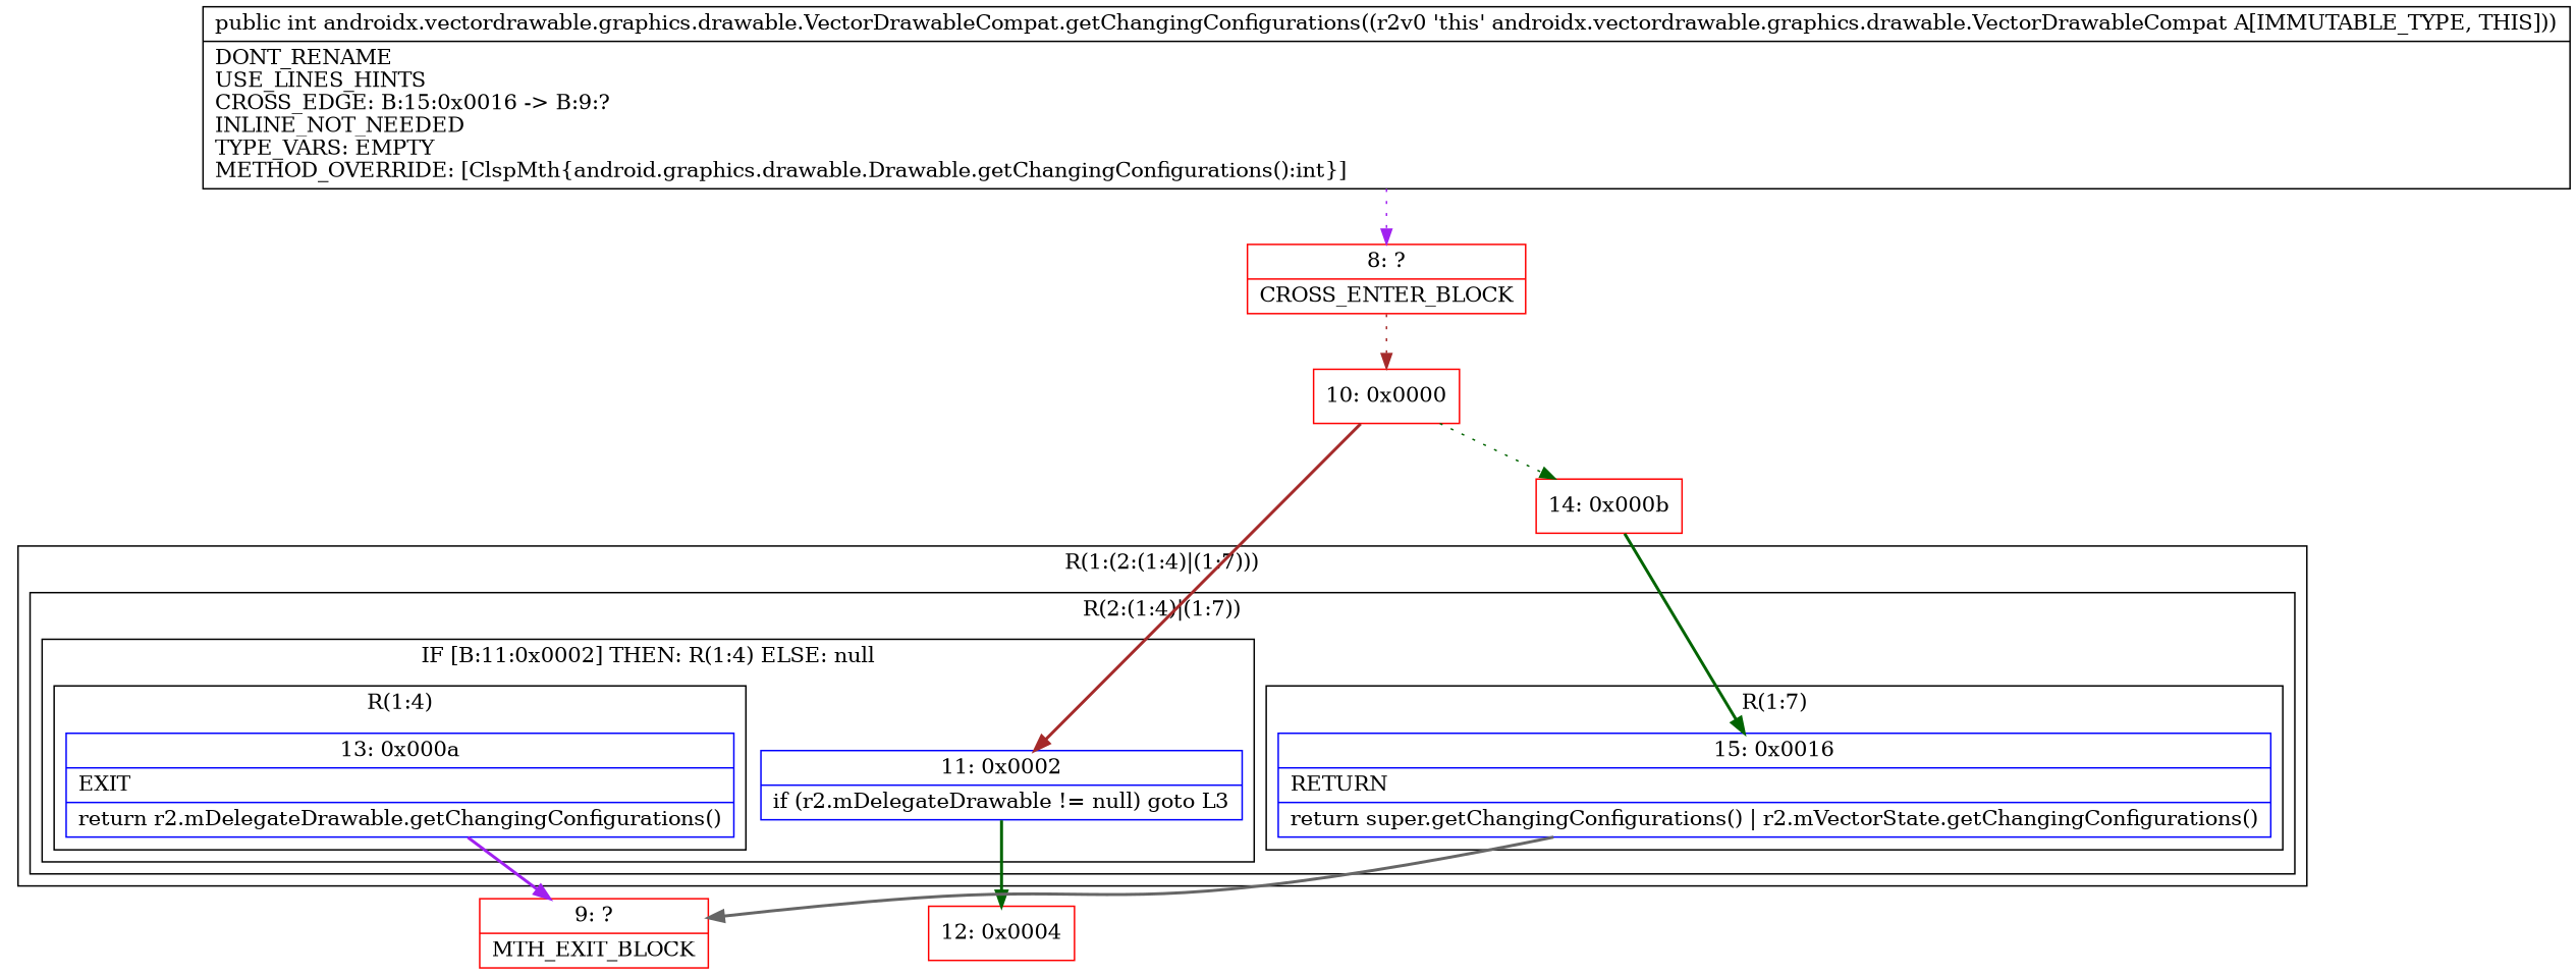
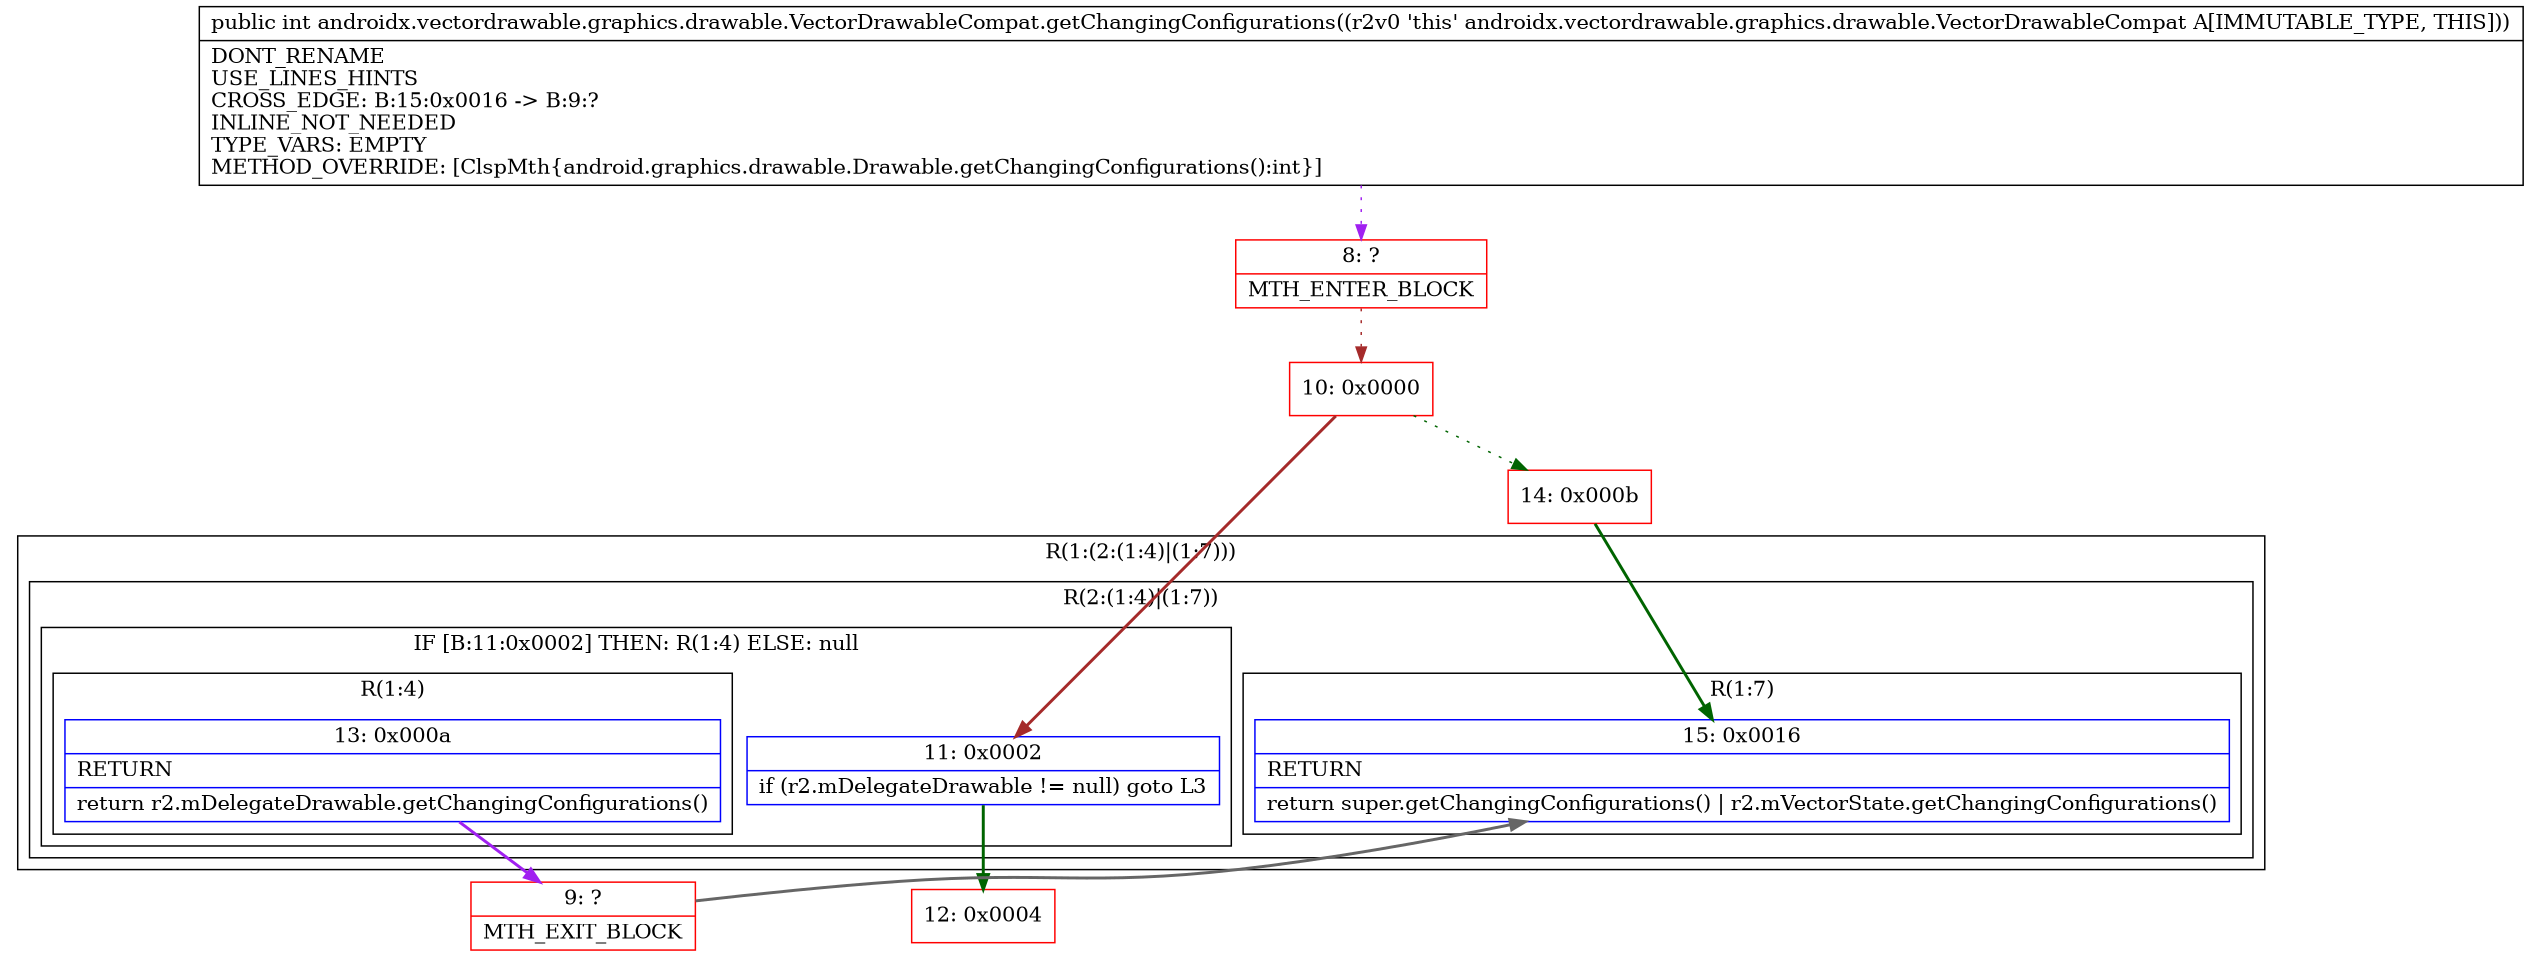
  digraph {
    node [color=red shape=record]
    edge [color=darkgreen style=bold]
-   n1 [color=blue label="{13\:\ 0x000a|EXIT\l|return r2.mDelegateDrawable.getChangingConfigurations()\l}"]
+   n1 [color=blue label="{13\:\ 0x000a|RETURN\l|return r2.mDelegateDrawable.getChangingConfigurations()\l}"]
    n2 [color=blue label="{11\:\ 0x0002|if (r2.mDelegateDrawable != null) goto L3\l}"]
    n3 [color=blue label="{15\:\ 0x0016|RETURN\l|return super.getChangingConfigurations() \| r2.mVectorState.getChangingConfigurations()\l}"]
    n4 [label="{9\:\ ?|MTH_EXIT_BLOCK\l}"]
    n5 [label="{12\:\ 0x0004}"]
    n6 [label="{14\:\ 0x000b}"]
-   n7 [label="{8\:\ ?|CROSS_ENTER_BLOCK\l}"]
+   n7 [label="{8\:\ ?|MTH_ENTER_BLOCK\l}"]
    n8 [label="{10\:\ 0x0000}"]
    n9 [label="{public int androidx.vectordrawable.graphics.drawable.VectorDrawableCompat.getChangingConfigurations((r2v0 'this' androidx.vectordrawable.graphics.drawable.VectorDrawableCompat A[IMMUTABLE_TYPE, THIS]))  | DONT_RENAME\lUSE_LINES_HINTS\lCROSS_EDGE: B:15:0x0016 \-\> B:9:?\lINLINE_NOT_NEEDED\lTYPE_VARS: EMPTY\lMETHOD_OVERRIDE: [ClspMth\{android.graphics.drawable.Drawable.getChangingConfigurations():int\}]\l}" color=""]
    subgraph cluster_1 {
      label="R(1:(2:(1:4)|(1:7)))"
      subgraph cluster_2 {
        label="R(2:(1:4)|(1:7))"
        subgraph cluster_3 {
          label="IF [B:11:0x0002] THEN: R(1:4) ELSE: null"
          n2
          subgraph cluster_4 {
            label="R(1:4)"
            n1
          }
        }
        subgraph cluster_5 {
          label="R(1:7)"
          n3
        }
      }
    }
    n1 -> n4 [color=purple]
    n2 -> n5
-   n3 -> n4 [color=gray40]
+   n4 -> n3 [color=gray40]
    n6 -> n3
    n7 -> n8 [color=brown style=dotted]
    n8 -> n2 [color=brown]
    n8 -> n6 [style=dotted]
    n9 -> n7 [color=purple style=dotted]
  }
